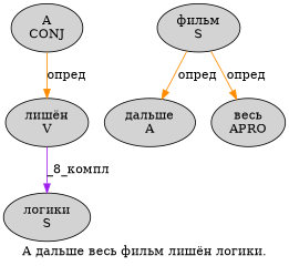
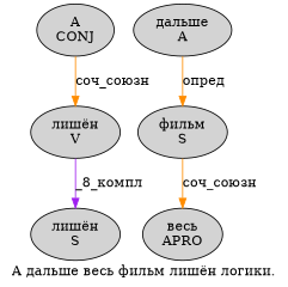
  digraph {
    label="А дальше весь фильм лишён логики."
    node [fillcolor=lightgray penwidth=1 shape=ellipse style=filled]
    edge [color=darkorange]
    n1 [label="А\nCONJ"]
    n2 [label="лишён\nV"]
-   n3 [label="логики\nS"]
+   n3 [label="лишён\nS"]
    n4 [label="дальше\nA"]
    n5 [label="весь\nAPRO"]
    n6 [label="фильм\nS"]
-   n1 -> n2 [label="опред"]
+   n1 -> n2 [label="соч_союзн"]
    n2 -> n3 [color=purple label="_8_компл"]
-   n6 -> n4 [label="опред"]
-   n6 -> n5 [label="опред"]
+   n4 -> n6 [label="опред"]
+   n6 -> n5 [label="соч_союзн"]
  }
